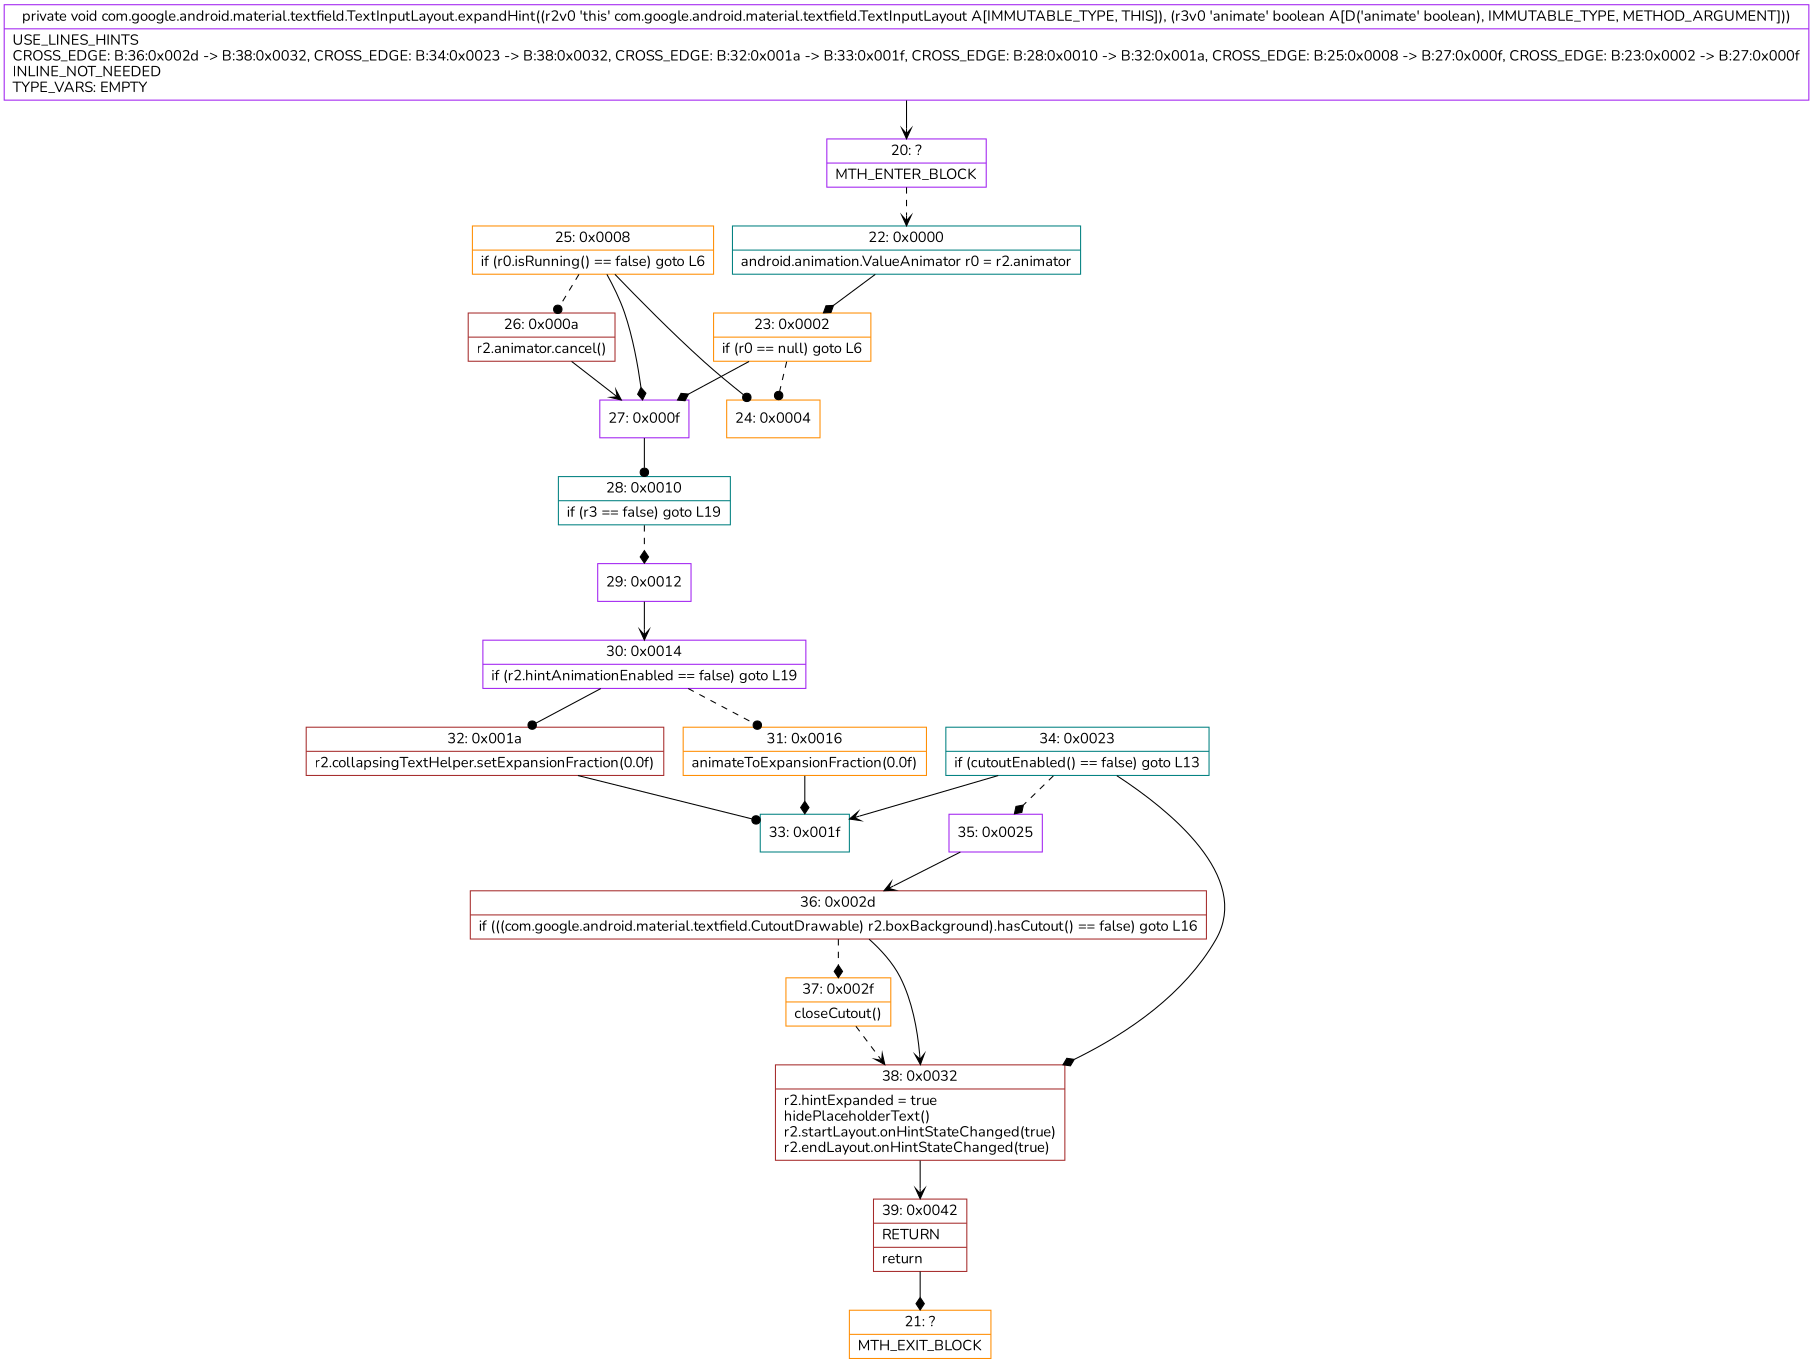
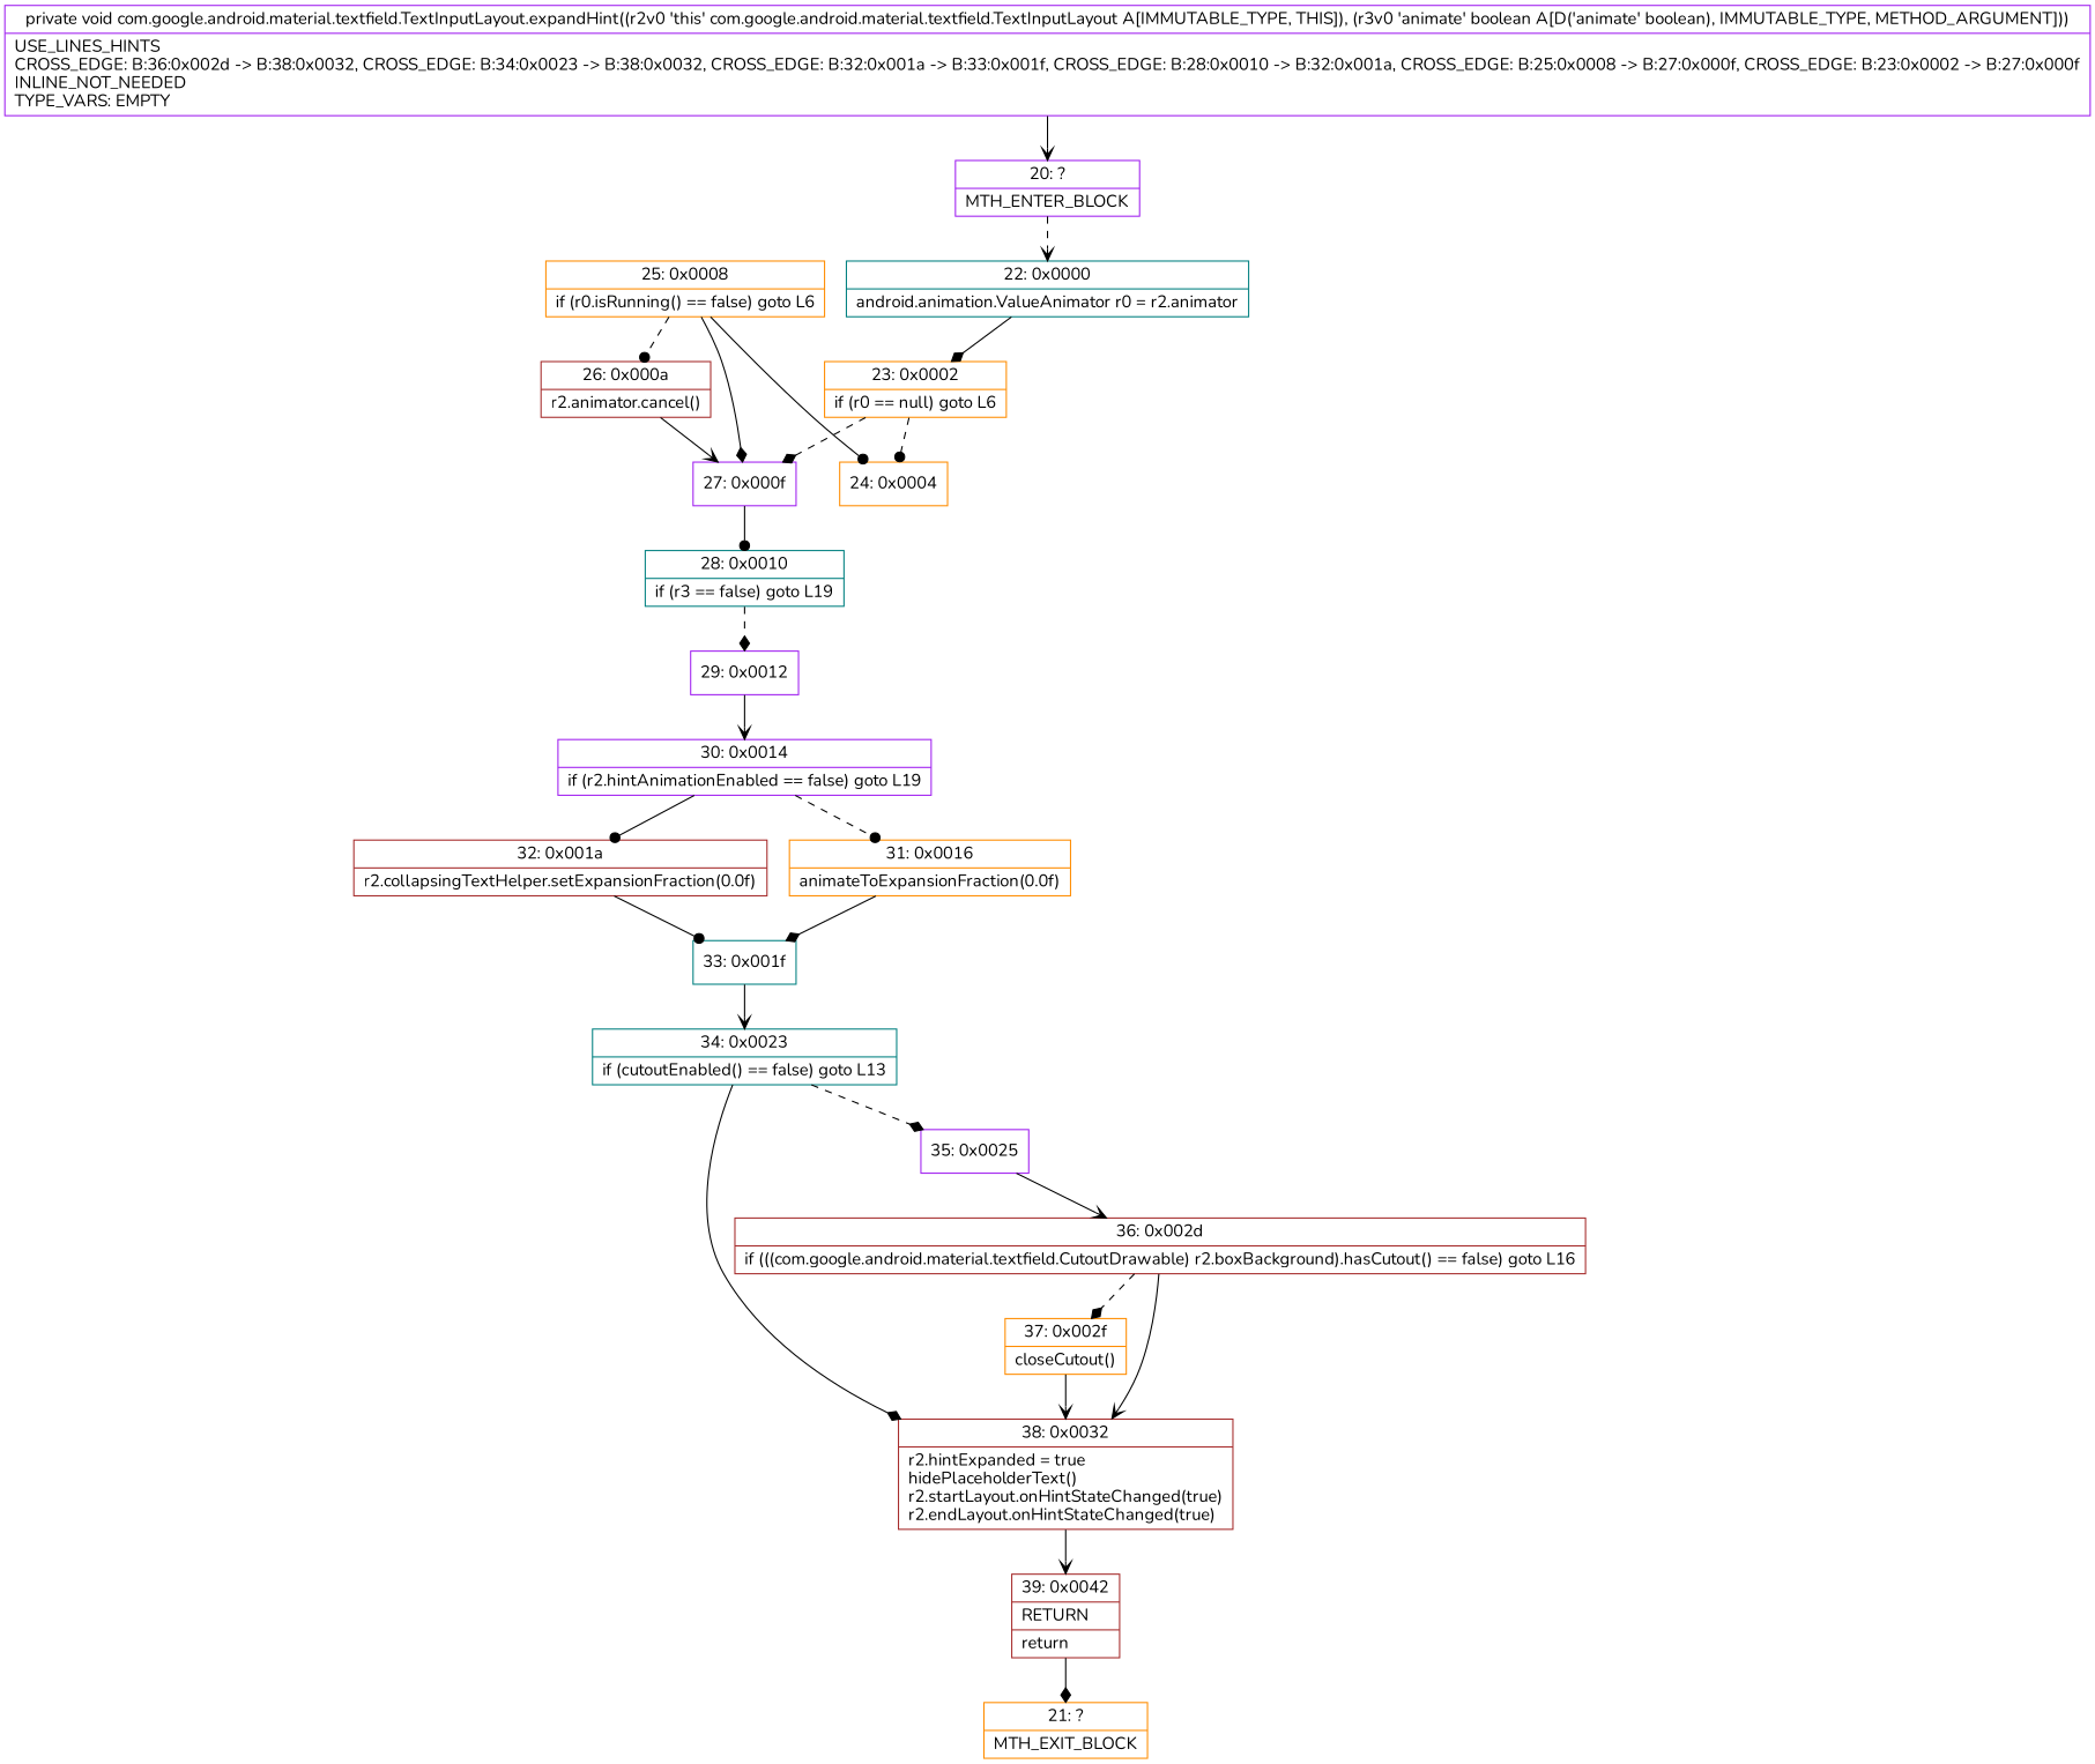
  digraph {
    fontname=Nunito
    node [color=purple fontname=Nunito shape=record]
    edge [arrowhead=vee fontname=Nunito]
    n1 [label="{20\:\ ?|MTH_ENTER_BLOCK\l}"]
    n2 [color=teal label="{22\:\ 0x0000|android.animation.ValueAnimator r0 = r2.animator\l}"]
    n3 [color=darkorange label="{23\:\ 0x0002|if (r0 == null) goto L6\l}"]
    n4 [color=darkorange label="{24\:\ 0x0004}"]
    n5 [label="{27\:\ 0x000f}"]
    n6 [color=teal label="{28\:\ 0x0010|if (r3 == false) goto L19\l}"]
    n7 [color=darkorange label="{25\:\ 0x0008|if (r0.isRunning() == false) goto L6\l}"]
    n8 [color=brown label="{26\:\ 0x000a|r2.animator.cancel()\l}"]
    n9 [label="{29\:\ 0x0012}"]
    n10 [label="{30\:\ 0x0014|if (r2.hintAnimationEnabled == false) goto L19\l}"]
    n11 [color=brown label="{32\:\ 0x001a|r2.collapsingTextHelper.setExpansionFraction(0.0f)\l}"]
    n12 [color=teal label="{33\:\ 0x001f}"]
    n13 [color=darkorange label="{31\:\ 0x0016|animateToExpansionFraction(0.0f)\l}"]
    n14 [color=teal label="{34\:\ 0x0023|if (cutoutEnabled() == false) goto L13\l}"]
    n15 [label="{35\:\ 0x0025}"]
    n16 [color=brown label="{38\:\ 0x0032|r2.hintExpanded = true\lhidePlaceholderText()\lr2.startLayout.onHintStateChanged(true)\lr2.endLayout.onHintStateChanged(true)\l}"]
    n17 [color=brown label="{36\:\ 0x002d|if (((com.google.android.material.textfield.CutoutDrawable) r2.boxBackground).hasCutout() == false) goto L16\l}"]
    n18 [color=brown label="{39\:\ 0x0042|RETURN\l|return\l}"]
    n19 [color=darkorange label="{37\:\ 0x002f|closeCutout()\l}"]
    n20 [color=darkorange label="{21\:\ ?|MTH_EXIT_BLOCK\l}"]
    n21 [label="{private void com.google.android.material.textfield.TextInputLayout.expandHint((r2v0 'this' com.google.android.material.textfield.TextInputLayout A[IMMUTABLE_TYPE, THIS]), (r3v0 'animate' boolean A[D('animate' boolean), IMMUTABLE_TYPE, METHOD_ARGUMENT]))  | USE_LINES_HINTS\lCROSS_EDGE: B:36:0x002d \-\> B:38:0x0032, CROSS_EDGE: B:34:0x0023 \-\> B:38:0x0032, CROSS_EDGE: B:32:0x001a \-\> B:33:0x001f, CROSS_EDGE: B:28:0x0010 \-\> B:32:0x001a, CROSS_EDGE: B:25:0x0008 \-\> B:27:0x000f, CROSS_EDGE: B:23:0x0002 \-\> B:27:0x000f\lINLINE_NOT_NEEDED\lTYPE_VARS: EMPTY\l}"]
    n1 -> n2 [style=dashed]
    n2 -> n3 [arrowhead=diamond]
    n3 -> n4 [arrowhead=dot style=dashed]
-   n3 -> n5 [arrowhead=diamond]
+   n3 -> n5 [arrowhead=diamond style=dashed]
    n5 -> n6 [arrowhead=dot]
    n6 -> n9 [arrowhead=diamond style=dashed]
    n7 -> n4 [arrowhead=dot]
    n7 -> n5 [arrowhead=diamond]
    n7 -> n8 [arrowhead=dot style=dashed]
    n8 -> n5
    n9 -> n10
    n10 -> n11 [arrowhead=dot]
    n10 -> n13 [arrowhead=dot style=dashed]
    n11 -> n12 [arrowhead=dot]
-   n14 -> n12
+   n12 -> n14
    n13 -> n12 [arrowhead=diamond]
    n14 -> n15 [arrowhead=diamond style=dashed]
    n14 -> n16 [arrowhead=diamond]
    n15 -> n17
    n16 -> n18
    n17 -> n16
    n17 -> n19 [arrowhead=diamond style=dashed]
    n18 -> n20 [arrowhead=diamond]
-   n19 -> n16 [style=dashed]
+   n19 -> n16
    n21 -> n1
  }
